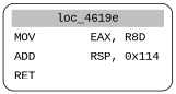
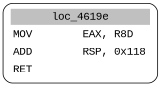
  digraph {
-   n1 [fontname="Courier New" label=<<table border="0" cellborder="0" cellpadding="3"><tr><td align="center" colspan="2" bgcolor="grey">loc_4619e</td></tr><tr><td align="left">MOV        EAX, R8D</td></tr><tr><td align="left">ADD        RSP, 0x114</td></tr><tr><td align="left">RET        </td></tr></table>> shape=Mrecord]
+   n1 [fontname="Courier New" label=<<table border="0" cellborder="0" cellpadding="3"><tr><td align="center" colspan="2" bgcolor="grey">loc_4619e</td></tr><tr><td align="left">MOV        EAX, R8D</td></tr><tr><td align="left">ADD        RSP, 0x118</td></tr><tr><td align="left">RET        </td></tr></table>> shape=Mrecord]
  }
